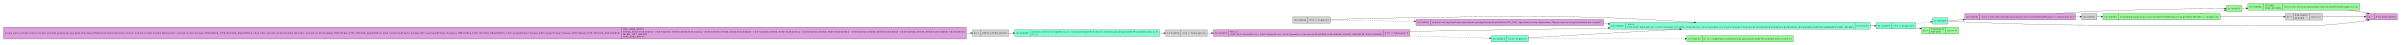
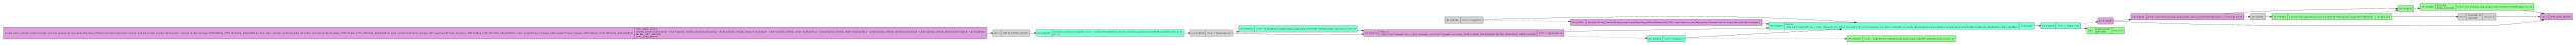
  digraph {
    fontname="IBM Plex Sans"
    rankdir=LR
    node [fillcolor=plum fontname="IBM Plex Sans" shape=record style=filled]
    edge [fontname="IBM Plex Sans"]
    n1 [fillcolor=lightgrey label="{20\:\ ?|HINTS_ENTER_BLOCK\l}"]
    n2 [fillcolor=aquamarine label="{22\:\ 0x0000|android.content.res.TypedArray r0 = r4.obtainStyledAttributes(r5, androidx.appcompat.C0019R.styleable.View, 0, 0)\lr2 = 0\l}"]
    n3 [fillcolor=lightgrey label="{23\:\ 0x0008|if (r6 == false) goto L4\l}"]
+   n4 [fillcolor=aquamarine label="{24\:\ 0x000a|int r2 = r0.getResourceId(androidx.appcompat.C0019R.styleable.View_android_theme, 0)\l}"]
    n5 [label="{25\:\ 0x0010|PHI: r2 \l  PHI: (r2v1 'themeId' int) = (r2v0 'themeId' int), (r2v4 'themeId' int) binds: [B:23:0x0008, B:24:0x000a] A[DONT_GENERATE, DONT_INLINE]\l|if (r7 == false) goto L9\l}"]
    n6 [fillcolor=aquamarine label="{26\:\ 0x0012|if (r2 != 0) goto L9\l}"]
    n7 [fillcolor=aquamarine label="{30\:\ 0x0023|PHI: r2 \l  PHI: (r2v2 'themeId' int) = (r2v1 'themeId' int), (r2v1 'themeId' int), (r2v3 'themeId' int), (r2v3 'themeId' int) binds: [B:25:0x0010, B:26:0x0012, B:28:0x001a, B:29:0x001c] A[DONT_GENERATE, DONT_INLINE]\l|r0.recycle()\l}"]
    n8 [fillcolor=palegreen label="{27\:\ 0x0014|int r2 = r0.getResourceId(androidx.appcompat.C0019R.styleable.View_theme, 0)\l}"]
    n9 [fillcolor=aquamarine label="{31\:\ 0x0026|if (r2 == 0) goto L19\l}"]
    n10 [fillcolor=lightgrey label="{28\:\ 0x001a|if (r2 == 0) goto L9\l}"]
    n11 [label="{29\:\ 0x001c|android.util.Log.i(androidx.appcompat.app.AppCompatViewInflater.LOG_TAG, \"app:theme is now deprecated. Please move to using android:theme instead.\")\l}"]
-   n12 [fillcolor=aquamarine label="{32\:\ 0x0028}"]
+   n12 [label="{32\:\ 0x0028}"]
    n13 [fillcolor=palegreen label="{38\:\ ?|SYNTHETIC\lRETURN\l|return r4\l}"]
    n14 [label="{33\:\ 0x002a|if ((r4 instanceof androidx.appcompat.view.ContextThemeWrapper) == false) goto L17\l}"]
    n15 [label="{21\:\ ?|MTH_EXIT_BLOCK\l}"]
    n16 [fillcolor=lightgrey label="{34\:\ 0x002c}"]
    n17 [fillcolor=palegreen label="{36\:\ 0x0035}"]
    n18 [fillcolor=palegreen label="{35\:\ 0x0033|if (((androidx.appcompat.view.ContextThemeWrapper) r4).getThemeResId() == r2) goto L15\l}"]
    n19 [fillcolor=palegreen label="{37\:\ 0x003b|RETURN\lORIG_RETURN\l|return new androidx.appcompat.view.ContextThemeWrapper(r4, r2)\l}"]
    n20 [fillcolor=lightgrey label="{39\:\ ?|SYNTHETIC\lRETURN\l|return r4\l}"]
    n21 [label="{private static android.content.Context androidx.appcompat.app.AppCompatViewInflater.themifyContext((r4v0 'context' android.content.Context A[D('context' android.content.Context), IMMUTABLE_TYPE, METHOD_ARGUMENT]), (r5v0 'attrs' android.util.AttributeSet A[D('attrs' android.util.AttributeSet), IMMUTABLE_TYPE, METHOD_ARGUMENT]), (r6v0 'useAndroidTheme' boolean A[D('useAndroidTheme' boolean), IMMUTABLE_TYPE, METHOD_ARGUMENT]), (r7v0 'useAppTheme' boolean A[D('useAppTheme' boolean), IMMUTABLE_TYPE, METHOD_ARGUMENT]))  | USE_LINES_HINTS\lCROSS_EDGE: B:35:0x0033 \-\> B:37:0x003b, CROSS_EDGE: B:33:0x002a \-\> B:36:0x0035, CROSS_EDGE: B:31:0x0026 \-\> B:37:0x003b, CROSS_EDGE: B:28:0x001a \-\> B:30:0x0023, CROSS_EDGE: B:26:0x0012 \-\> B:30:0x0023, CROSS_EDGE: B:25:0x0010 \-\> B:30:0x0023, CROSS_EDGE: B:23:0x0008 \-\> B:25:0x0010\lINLINE_NOT_NEEDED\lTYPE_VARS: EMPTY\l}"]
    n1 -> n2
    n2 -> n3
+   n3 -> n4 [style=dashed]
    n3 -> n5
+   n4 -> n5
    n5 -> n6 [style=dashed]
    n5 -> n7
    n6 -> n7
    n6 -> n8 [style=dashed]
    n7 -> n9
    n9 -> n12 [style=dashed]
    n9 -> n13
    n10 -> n7
    n10 -> n11 [style=dashed]
    n11 -> n7
    n12 -> n14
    n12 -> n15
    n14 -> n16 [style=dashed]
    n14 -> n17
    n16 -> n18
    n17 -> n19
    n18 -> n17 [style=dashed]
    n18 -> n20
    n19 -> n15
    n20 -> n15
    n21 -> n1
  }
